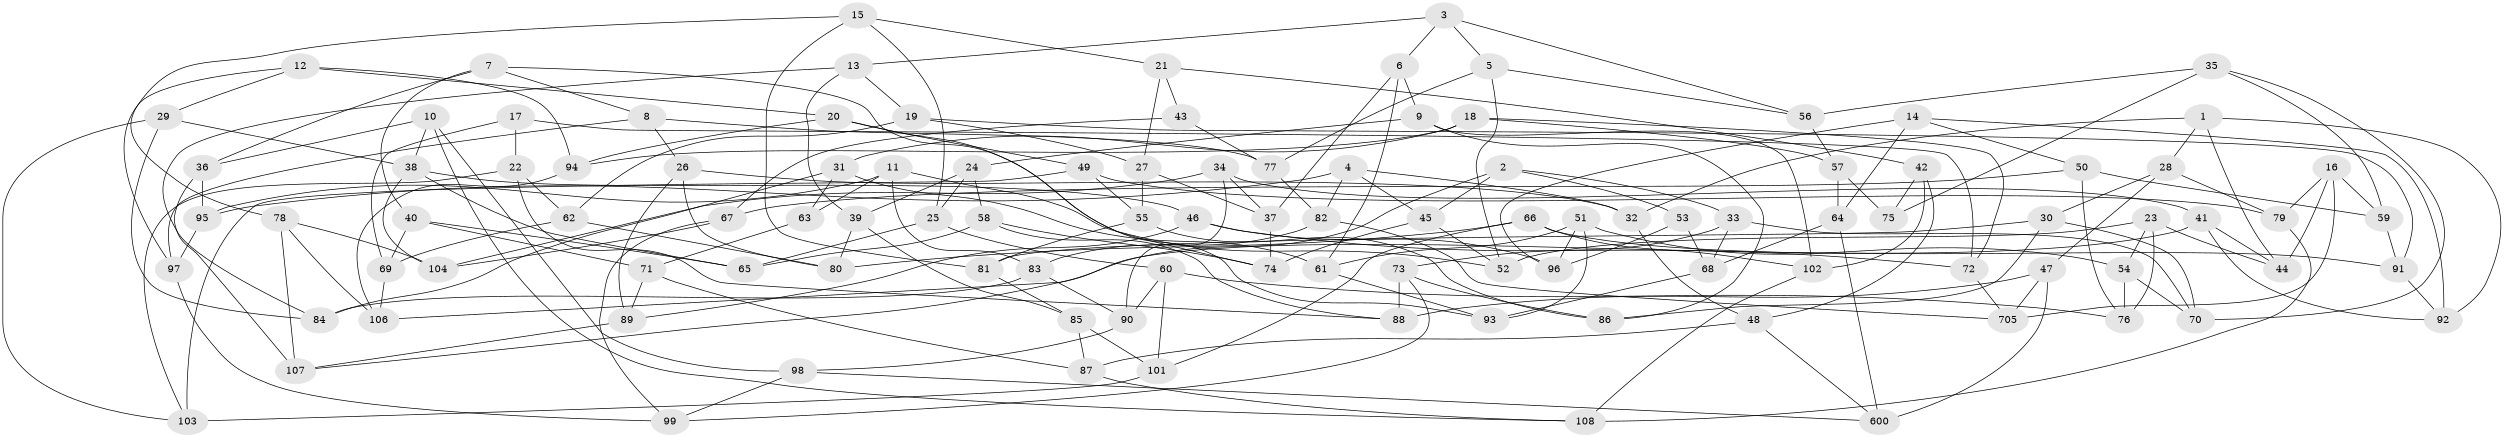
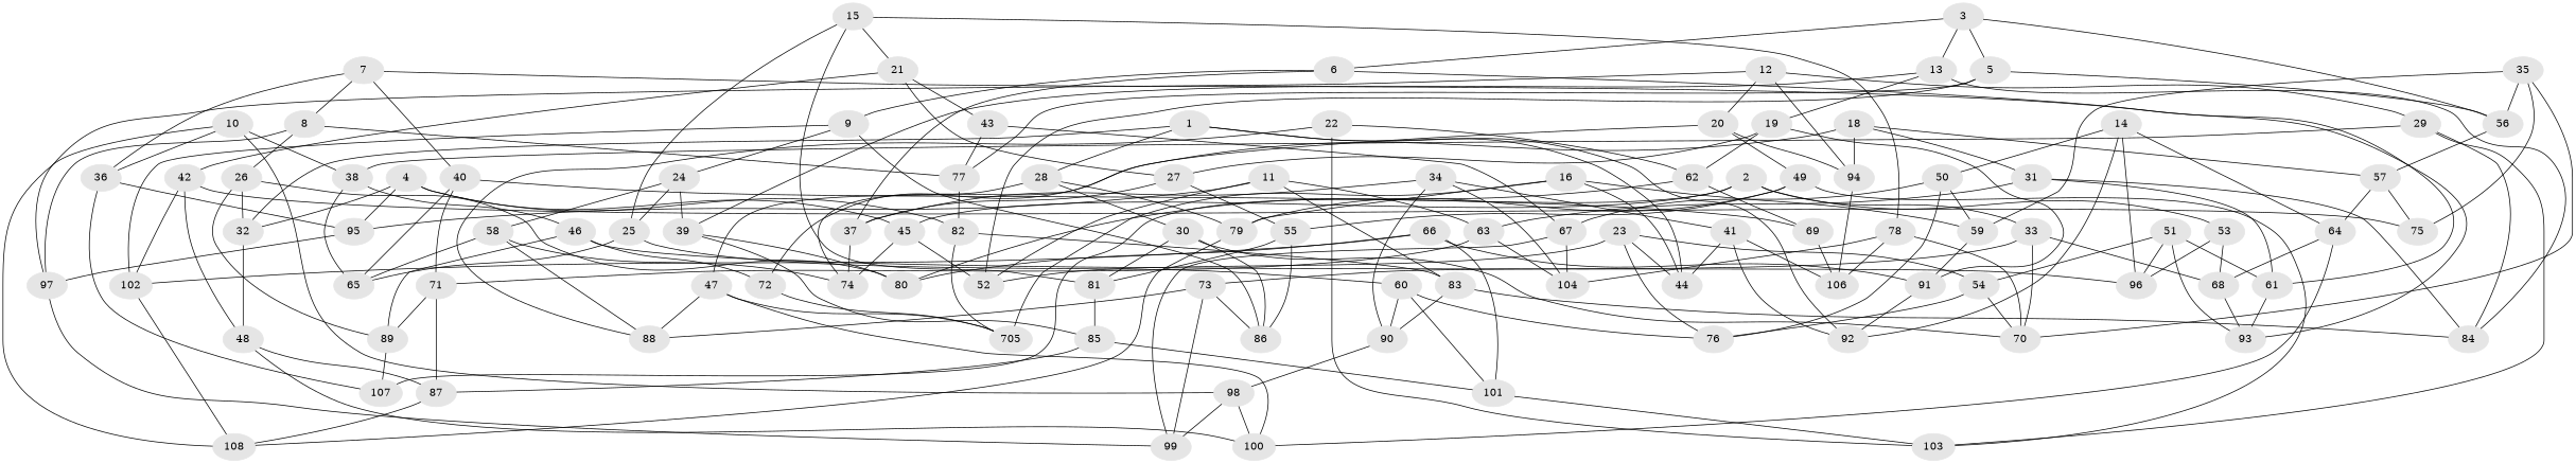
  graph {
    node [color=gray90 style=filled]
    1
    28
    32
    44
    92
    79
    30
    47
    48
    2
    33
    45
    53
    107
    70
    68
    73
    52
    74
    96
    3
    5
    6
    13
    56
    77
    9
    37
    61
    19
    39
    84
    57
    4
    82
    95
    83
    n38 [label=705]
    97
    24
    86
    102
    93
    7
    8
    36
    40
    26
    69
    65
    71
    80
    89
    99
    25
    58
    108
    10
    38
    98
    46
-   100 [label=600]
+   100
    11
    63
    104
    90
    12
    20
    29
    94
    49
    103
    106
    27
    62
    91
    85
    14
    50
    64
    59
    76
    67
    15
    21
    78
    81
    42
    43
    60
    16
-   17
    22
    72
    88
    18
    31
    75
    55
    23
    54
    101
    87
    34
    41
    35
    51
    66
    1 -- 28
    1 -- 32
    1 -- 44
    1 -- 92
    28 -- 79
    28 -- 30
    28 -- 47
    32 -- 48
    79 -- 108
    30 -- 70
    30 -- 86
    30 -- 81
    47 -- n38
    47 -- 100
    47 -- 88
    48 -- 100
    48 -- 87
    2 -- 33
    2 -- 45
    2 -- 53
    2 -- 107
    33 -- 70
    33 -- 68
    33 -- 73
    45 -- 52
    45 -- 74
    53 -- 68
    53 -- 96
    68 -- 93
    73 -- 86
    73 -- 99
    73 -- 88
    3 -- 5
    3 -- 6
    3 -- 13
    3 -- 56
    5 -- 52
    5 -- 56
    5 -- 77
    6 -- 9
    6 -- 37
    6 -- 61
    13 -- 19
    13 -- 39
    13 -- 84
    56 -- 57
    77 -- 82
    9 -- 24
    9 -- 86
    9 -- 102
    37 -- 74
    61 -- 93
    19 -- 27
    19 -- 62
    19 -- 91
    39 -- 80
    39 -- 85
    57 -- 64
    57 -- 75
    4 -- 32
    4 -- 45
    4 -- 82
    4 -- 95
    82 -- 83
    82 -- n38
    95 -- 97
    83 -- 84
    83 -- 90
    97 -- 99
    24 -- 39
    24 -- 25
    24 -- 58
    102 -- 108
    7 -- 93
    7 -- 8
    7 -- 36
    7 -- 40
    8 -- 77
    8 -- 97
    8 -- 26
    36 -- 107
    36 -- 95
    40 -- 69
    40 -- 65
    40 -- 71
    26 -- 32
    26 -- 80
    26 -- 89
    69 -- 106
    71 -- 89
    71 -- 87
    89 -- 107
    25 -- 65
    25 -- 60
    58 -- 74
    58 -- 65
    58 -- 88
    10 -- 36
    10 -- 108
    10 -- 38
    10 -- 98
    38 -- 65
    38 -- 46
    98 -- 99
    98 -- 100
    46 -- 96
    46 -- 89
    46 -- 72
    11 -- 52
    11 -- 95
    11 -- 83
    11 -- 63
    63 -- 71
-   38 -- 104
+   63 -- 104
    90 -- 98
    12 -- 97
    12 -- 20
    12 -- 29
    12 -- 94
    20 -- 74
    20 -- 94
    20 -- 49
    29 -- 84
    29 -- 38
    29 -- 103
    94 -- 106
    49 -- 79
    49 -- 103
    49 -- 55
    27 -- 37
    27 -- 55
    62 -- 69
    62 -- 80
    91 -- 92
    85 -- 101
    85 -- 87
    14 -- 92
    14 -- 96
    14 -- 50
    14 -- 64
    50 -- 59
    50 -- 76
    50 -- 67
    64 -- 68
    64 -- 100
    59 -- 91
    67 -- 99
    67 -- 104
    15 -- 25
    15 -- 21
    15 -- 78
    15 -- 81
    21 -- 27
    21 -- 42
    21 -- 43
-   78 -- 107
+   78 -- 70
    78 -- 104
    78 -- 106
    81 -- 85
    42 -- 48
    42 -- 102
    42 -- 75
    43 -- 77
    43 -- 67
    60 -- 90
    60 -- 76
    60 -- 101
    16 -- 44
    16 -- 79
    16 -- n38
    16 -- 59
-   17 -- 69
-   17 -- 22
-   17 -- 72
    22 -- 103
    22 -- 62
    22 -- 88
    72 -- n38
    18 -- 57
    18 -- 94
    18 -- 72
    18 -- 31
    31 -- 61
    31 -- 84
    31 -- 63
    55 -- 86
    55 -- 81
    23 -- 44
    23 -- 52
    23 -- 76
    23 -- 54
    54 -- 70
    54 -- 76
    101 -- 103
    87 -- 108
    34 -- 37
    34 -- 104
    34 -- 90
    34 -- 41
    41 -- 44
    41 -- 92
    41 -- 106
    35 -- 70
    35 -- 56
    35 -- 59
    35 -- 75
    51 -- 96
    51 -- 61
    51 -- 93
    51 -- 54
    66 -- 102
    66 -- 80
    66 -- 91
    66 -- 101
  }
